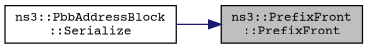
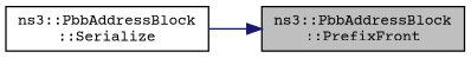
  digraph {
    rankdir=RL
    fontname="Courier Prime"
    node [color=black fontname="Courier Prime" fontsize=10 shape=record style=filled]
-   n1 [fillcolor=grey75 fontcolor=black height=0.2 label="ns3::PrefixFront\l::PrefixFront" width=0.4]
+   n1 [fillcolor=grey75 fontcolor=black height=0.2 label="ns3::PbbAddressBlock\l::PrefixFront" width=0.4]
    n2 [fillcolor=white height=0.2 label="ns3::PbbAddressBlock\l::Serialize" width=0.4]
    n1 -> n2 [color=midnightblue dir=back fontname="Courier Prime" fontsize=10 labelfontname=Helvetica labelfontsize=10 style=solid]
  }
